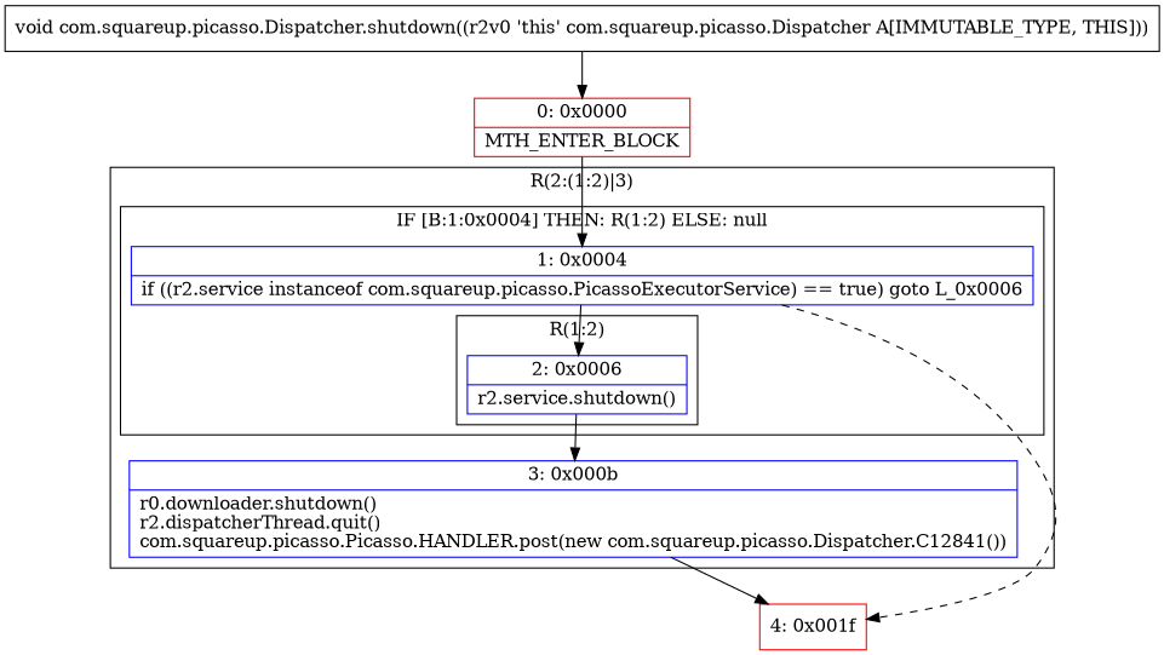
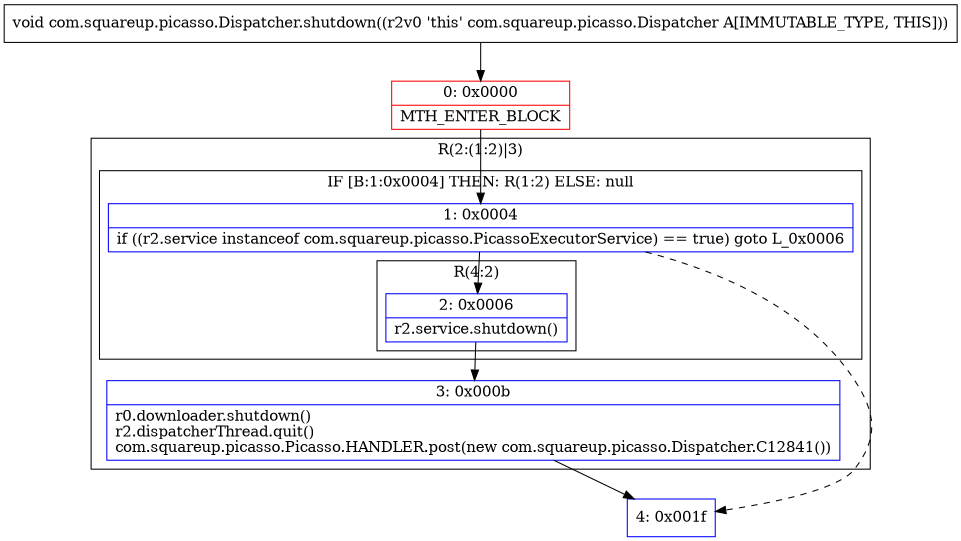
  digraph {
    node [color=blue shape=record]
    n1 [label="{2\:\ 0x0006|r2.service.shutdown()\l}"]
    n2 [label="{1\:\ 0x0004|if ((r2.service instanceof com.squareup.picasso.PicassoExecutorService) == true) goto L_0x0006\l}"]
    n3 [label="{3\:\ 0x000b|r0.downloader.shutdown()\lr2.dispatcherThread.quit()\lcom.squareup.picasso.Picasso.HANDLER.post(new com.squareup.picasso.Dispatcher.C12841())\l}"]
-   n4 [color=red label="{4\:\ 0x001f}"]
+   n4 [label="{4\:\ 0x001f}"]
    n5 [color=red label="{0\:\ 0x0000|MTH_ENTER_BLOCK\l}"]
    n6 [label="{void com.squareup.picasso.Dispatcher.shutdown((r2v0 'this' com.squareup.picasso.Dispatcher A[IMMUTABLE_TYPE, THIS])) }" color=""]
    subgraph cluster_1 {
      label="R(2:(1:2)|3)"
      n3
      subgraph cluster_2 {
        label="IF [B:1:0x0004] THEN: R(1:2) ELSE: null"
        n2
        subgraph cluster_3 {
-         label="R(1:2)"
+         label="R(4:2)"
          n1
        }
      }
    }
    n1 -> n3
    n2 -> n1
    n2 -> n4 [style=dashed]
    n3 -> n4
    n5 -> n2
    n6 -> n5
  }
